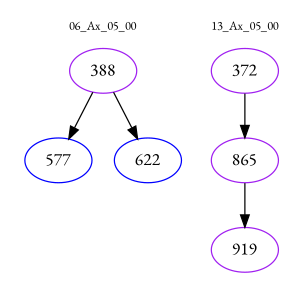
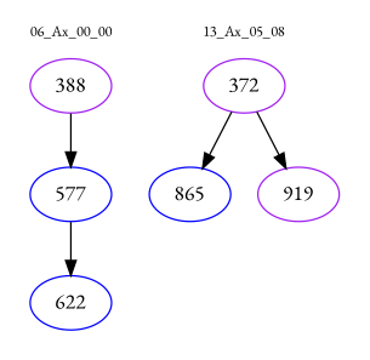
  digraph {
    fontname="EB Garamond"
    node [color=purple fontname="EB Garamond"]
    edge [color=black fontname="EB Garamond"]
    n1 [label=388]
    n2 [color=blue label=577]
    n3 [color=blue label=622]
    n4 [label=372]
-   n5 [label=865]
+   n5 [color=blue label=865]
    n6 [label=919]
    subgraph cluster_1 {
      color=white
      fontsize=10
-     label="06_Ax_05_00"
+     label="06_Ax_00_00"
      n1
      n2
      n3
    }
    subgraph cluster_2 {
      color=white
      fontsize=10
-     label="13_Ax_05_00"
+     label="13_Ax_05_08"
      n4
      n5
      n6
    }
    n1 -> n2
-   n1 -> n3
+   n2 -> n3
    n4 -> n5
-   n5 -> n6
+   n4 -> n6
  }
